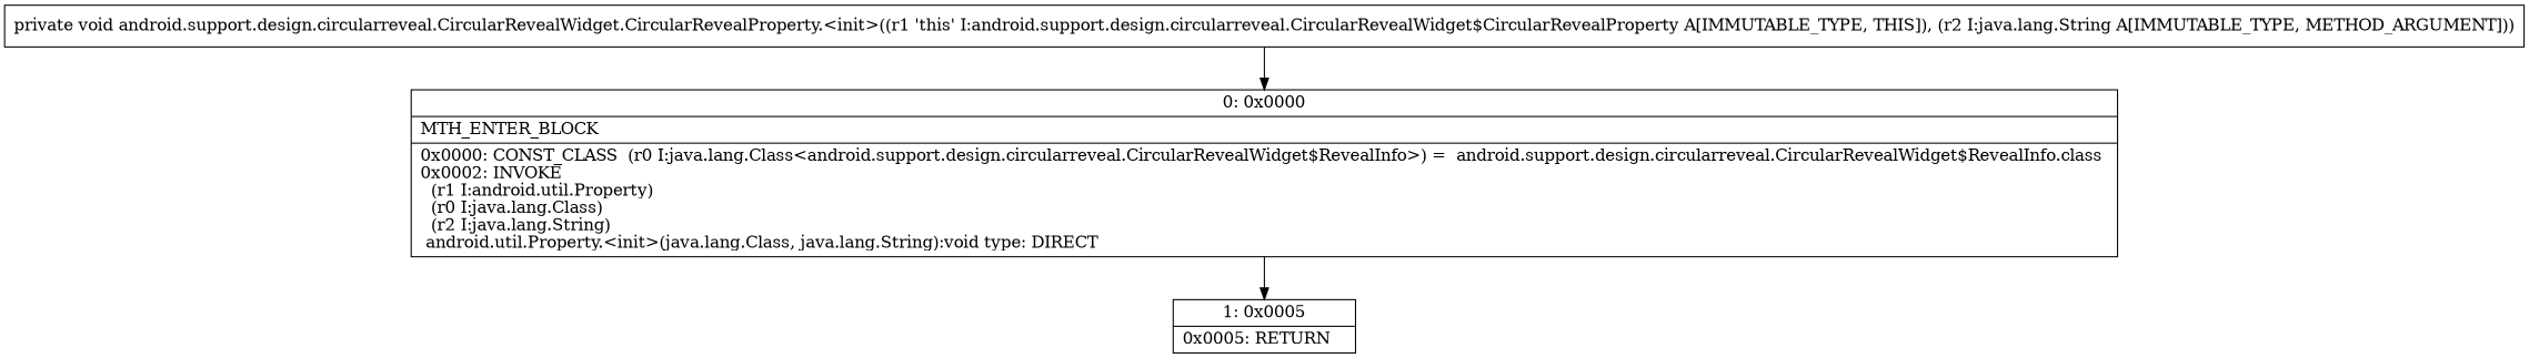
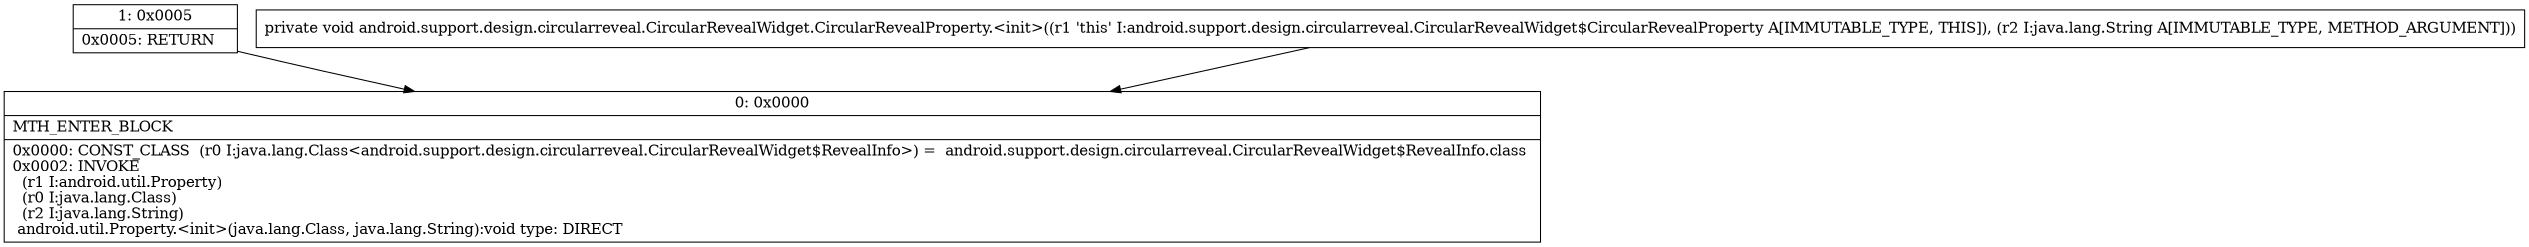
  digraph {
    node [shape=record]
    n1 [label="{0\:\ 0x0000|MTH_ENTER_BLOCK\l|0x0000: CONST_CLASS  (r0 I:java.lang.Class\<android.support.design.circularreveal.CircularRevealWidget$RevealInfo\>) =  android.support.design.circularreveal.CircularRevealWidget$RevealInfo.class \l0x0002: INVOKE  \l  (r1 I:android.util.Property)\l  (r0 I:java.lang.Class)\l  (r2 I:java.lang.String)\l android.util.Property.\<init\>(java.lang.Class, java.lang.String):void type: DIRECT \l}"]
    n2 [label="{1\:\ 0x0005|0x0005: RETURN   \l}"]
    n3 [label="{private void android.support.design.circularreveal.CircularRevealWidget.CircularRevealProperty.\<init\>((r1 'this' I:android.support.design.circularreveal.CircularRevealWidget$CircularRevealProperty A[IMMUTABLE_TYPE, THIS]), (r2 I:java.lang.String A[IMMUTABLE_TYPE, METHOD_ARGUMENT])) }"]
-   n1 -> n2
+   n2 -> n1
    n3 -> n1
  }
